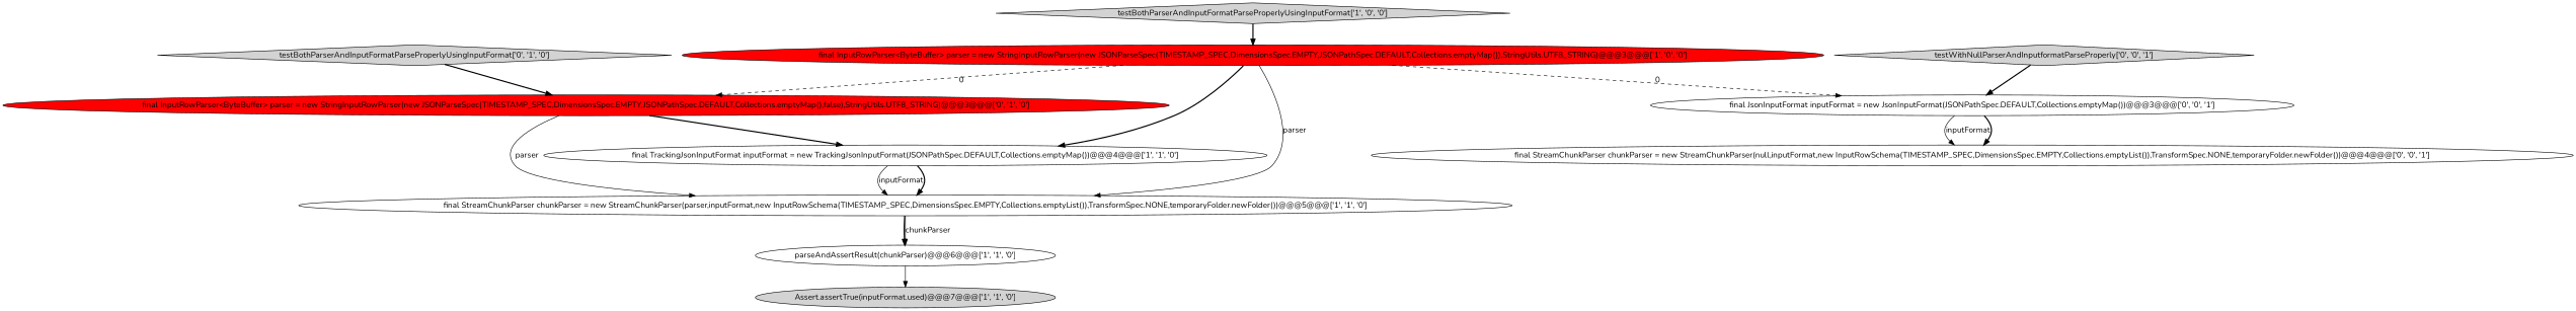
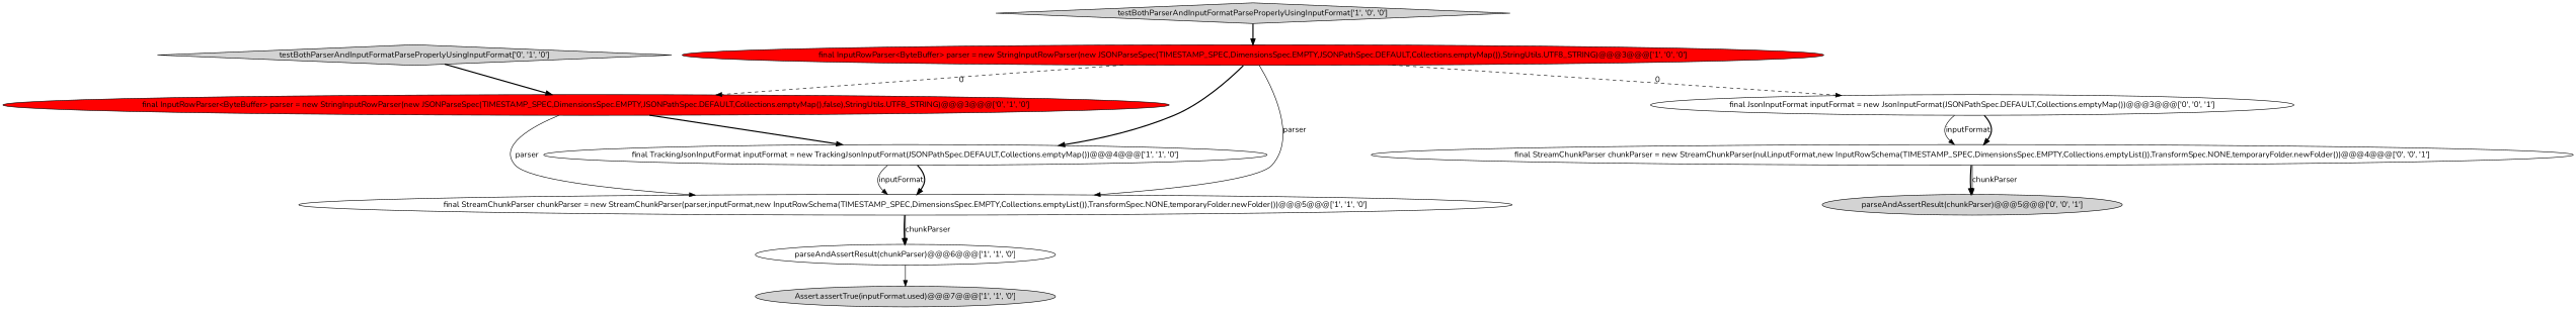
  digraph {
    fontname=Nunito
    node [fillcolor=lightgray fontname=Nunito shape=ellipse style=filled]
    edge [fontname=Nunito style=bold]
    n1 [label="testBothParserAndInputFormatParseProperlyUsingInputFormat['0', '1', '0']" shape=diamond]
    n2 [fillcolor=red label="final InputRowParser<ByteBuffer> parser = new StringInputRowParser(new JSONParseSpec(TIMESTAMP_SPEC,DimensionsSpec.EMPTY,JSONPathSpec.DEFAULT,Collections.emptyMap(),false),StringUtils.UTF8_STRING)@@@3@@@['0', '1', '0']"]
    n3 [fillcolor=white label="final StreamChunkParser chunkParser = new StreamChunkParser(parser,inputFormat,new InputRowSchema(TIMESTAMP_SPEC,DimensionsSpec.EMPTY,Collections.emptyList()),TransformSpec.NONE,temporaryFolder.newFolder())@@@5@@@['1', '1', '0']"]
    n4 [fillcolor=white label="final TrackingJsonInputFormat inputFormat = new TrackingJsonInputFormat(JSONPathSpec.DEFAULT,Collections.emptyMap())@@@4@@@['1', '1', '0']"]
-   n5 [label="testWithNullParserAndInputformatParseProperly['0', '0', '1']" shape=diamond]
    n6 [fillcolor=white label="final JsonInputFormat inputFormat = new JsonInputFormat(JSONPathSpec.DEFAULT,Collections.emptyMap())@@@3@@@['0', '0', '1']"]
    n7 [fillcolor=white label="final StreamChunkParser chunkParser = new StreamChunkParser(null,inputFormat,new InputRowSchema(TIMESTAMP_SPEC,DimensionsSpec.EMPTY,Collections.emptyList()),TransformSpec.NONE,temporaryFolder.newFolder())@@@4@@@['0', '0', '1']"]
    n8 [fillcolor=white label="parseAndAssertResult(chunkParser)@@@6@@@['1', '1', '0']"]
    n9 [label="Assert.assertTrue(inputFormat.used)@@@7@@@['1', '1', '0']"]
+   n10 [label="parseAndAssertResult(chunkParser)@@@5@@@['0', '0', '1']"]
    n11 [fillcolor=red label="final InputRowParser<ByteBuffer> parser = new StringInputRowParser(new JSONParseSpec(TIMESTAMP_SPEC,DimensionsSpec.EMPTY,JSONPathSpec.DEFAULT,Collections.emptyMap()),StringUtils.UTF8_STRING)@@@3@@@['1', '0', '0']"]
    n12 [label="testBothParserAndInputFormatParseProperlyUsingInputFormat['1', '0', '0']" shape=diamond]
    n1 -> n2
    n2 -> n3 [label=parser style=solid]
    n2 -> n4
    n3 -> n8
    n3 -> n8 [label=chunkParser style=solid]
    n4 -> n3 [label=inputFormat style=solid]
    n4 -> n3
-   n5 -> n6
    n6 -> n7 [label=inputFormat style=solid]
    n6 -> n7
+   n7 -> n10
+   n7 -> n10 [label=chunkParser style=solid]
    n8 -> n9 [style=solid]
    n11 -> n2 [label=0 style=dashed]
    n11 -> n3 [label=parser style=solid]
    n11 -> n4
    n11 -> n6 [label=0 style=dashed]
    n12 -> n11
  }
